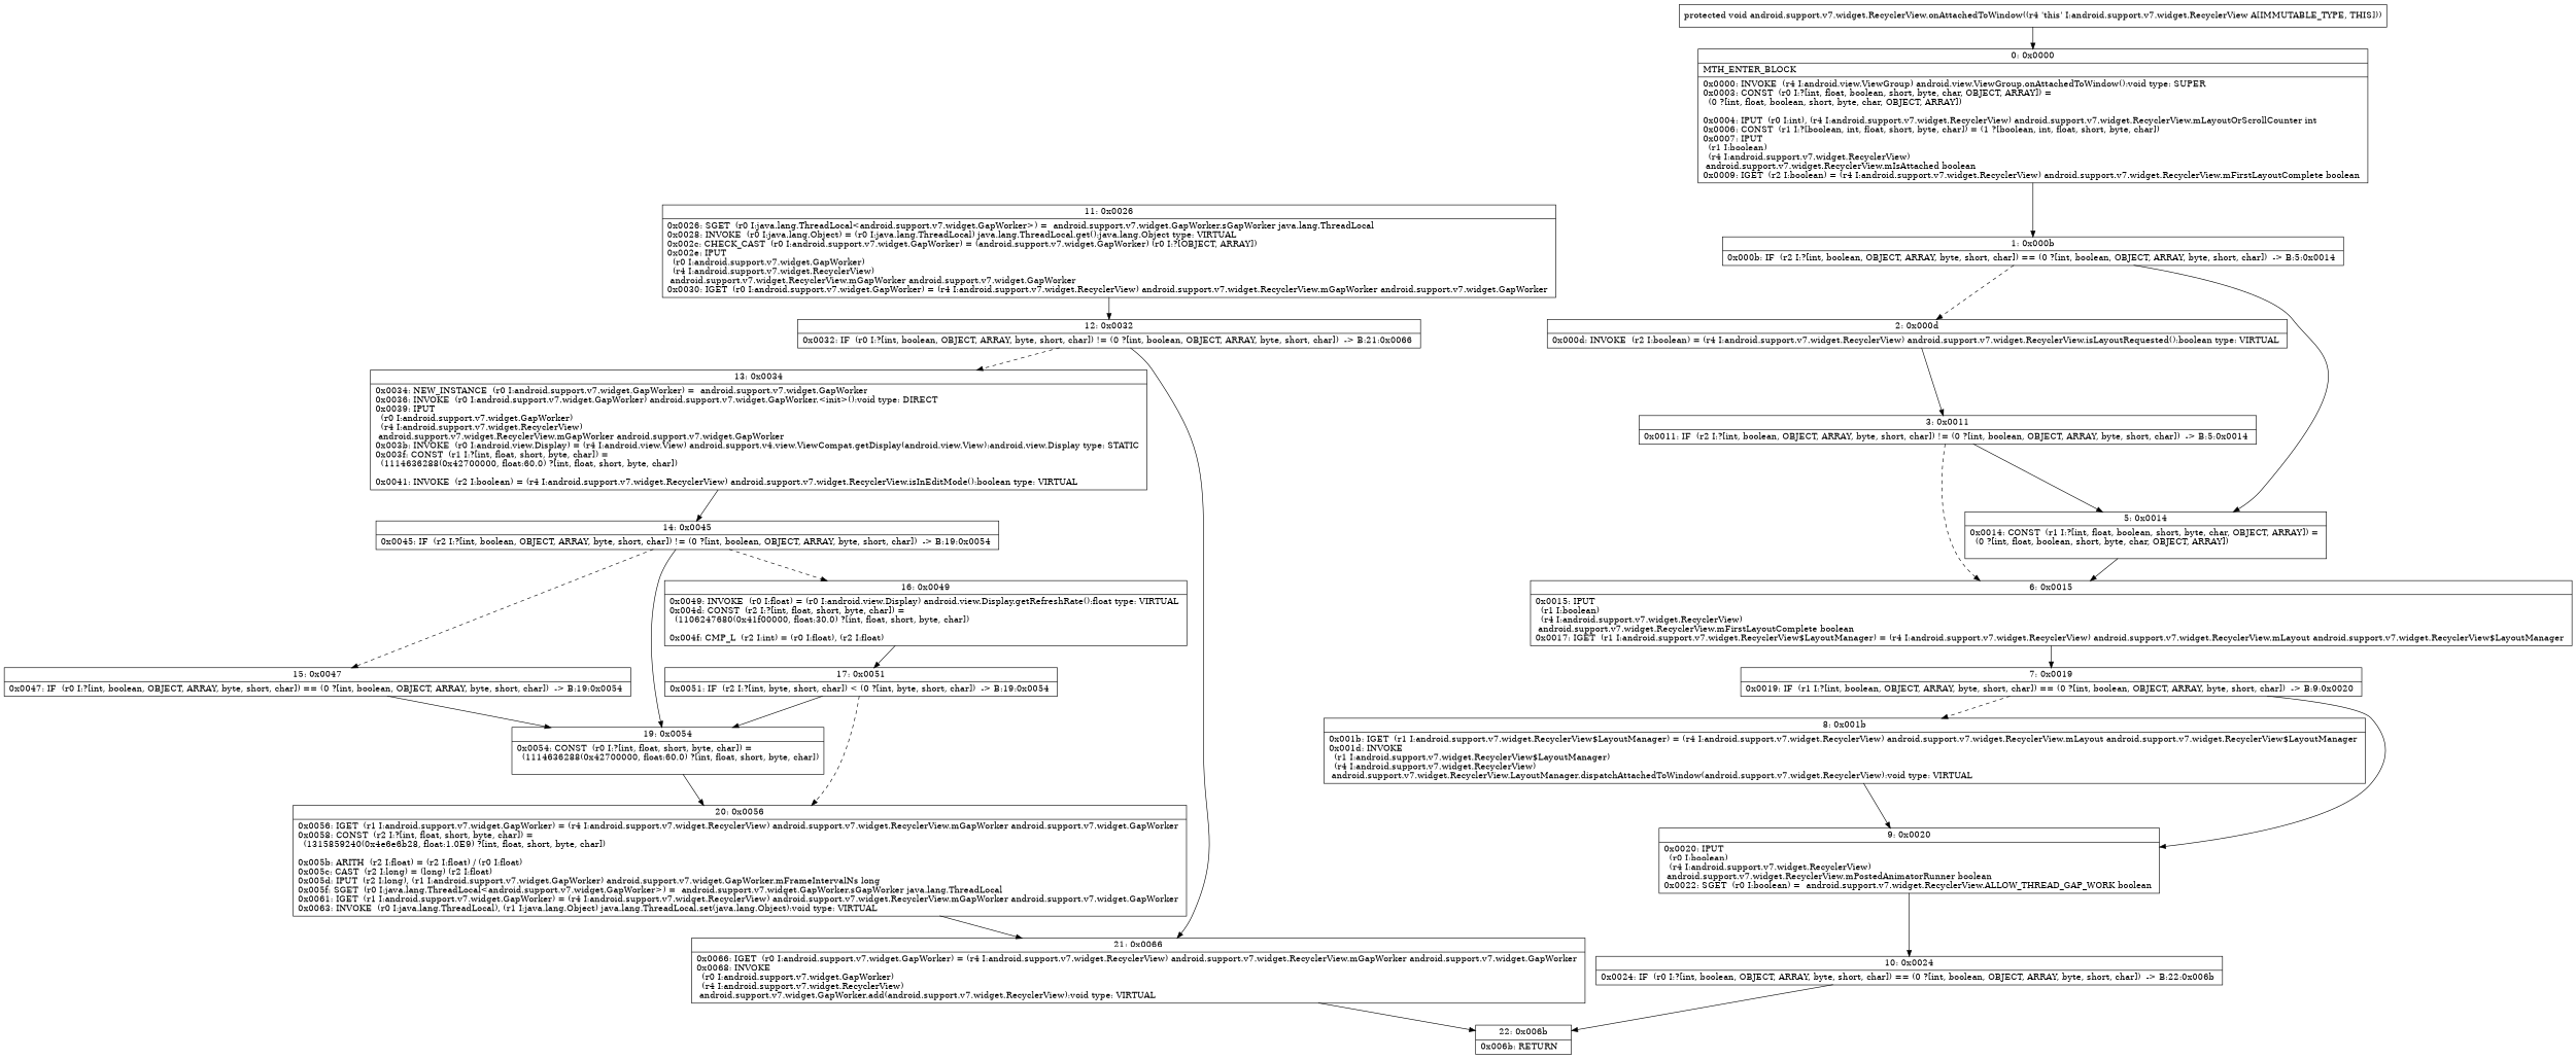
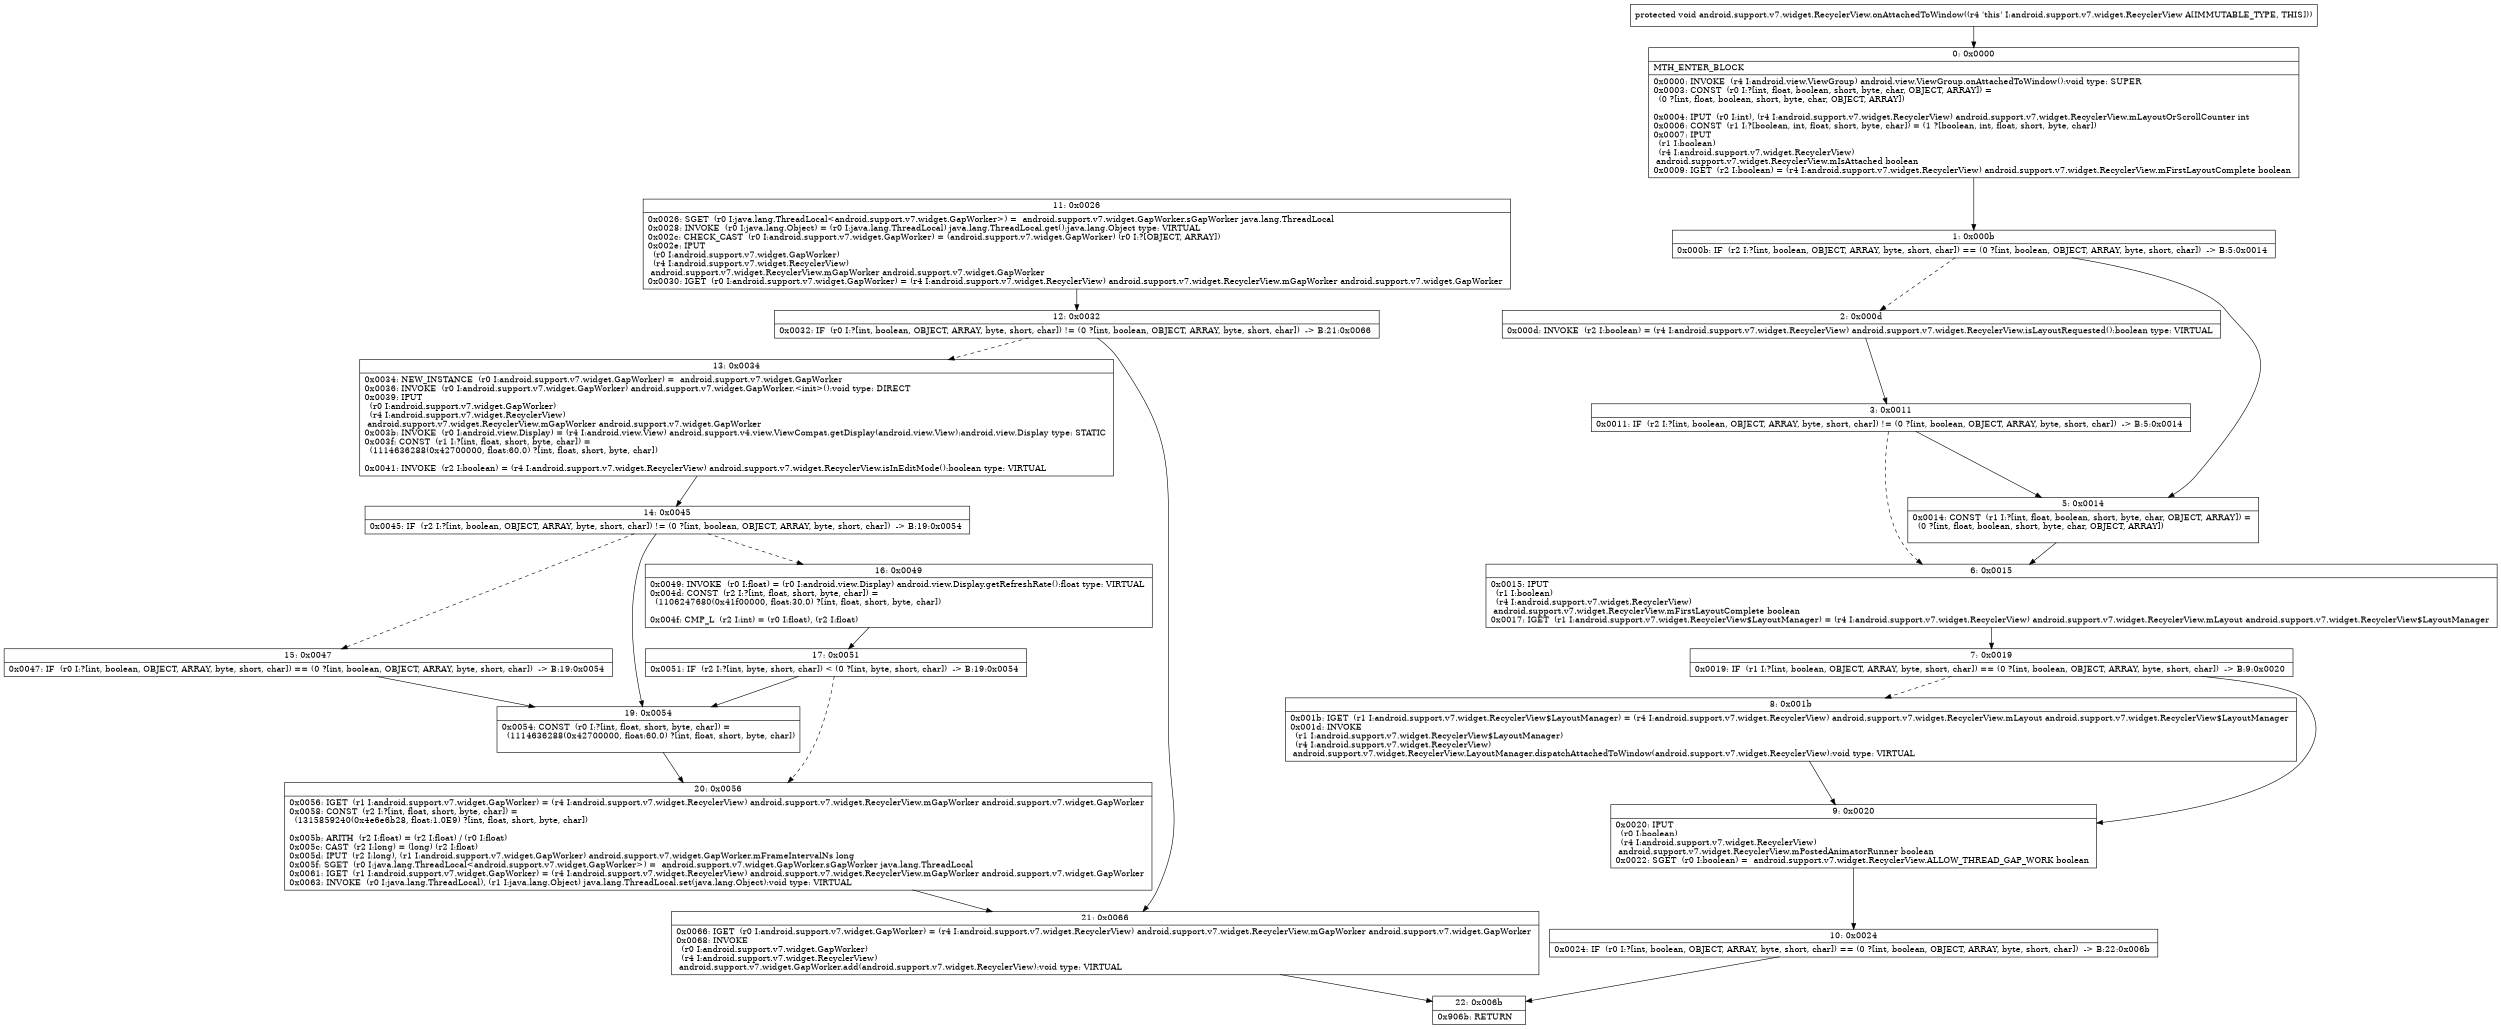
  digraph {
    node [shape=record]
    n1 [label="{0\:\ 0x0000|MTH_ENTER_BLOCK\l|0x0000: INVOKE  (r4 I:android.view.ViewGroup) android.view.ViewGroup.onAttachedToWindow():void type: SUPER \l0x0003: CONST  (r0 I:?[int, float, boolean, short, byte, char, OBJECT, ARRAY]) = \l  (0 ?[int, float, boolean, short, byte, char, OBJECT, ARRAY])\l \l0x0004: IPUT  (r0 I:int), (r4 I:android.support.v7.widget.RecyclerView) android.support.v7.widget.RecyclerView.mLayoutOrScrollCounter int \l0x0006: CONST  (r1 I:?[boolean, int, float, short, byte, char]) = (1 ?[boolean, int, float, short, byte, char]) \l0x0007: IPUT  \l  (r1 I:boolean)\l  (r4 I:android.support.v7.widget.RecyclerView)\l android.support.v7.widget.RecyclerView.mIsAttached boolean \l0x0009: IGET  (r2 I:boolean) = (r4 I:android.support.v7.widget.RecyclerView) android.support.v7.widget.RecyclerView.mFirstLayoutComplete boolean \l}"]
    n2 [label="{1\:\ 0x000b|0x000b: IF  (r2 I:?[int, boolean, OBJECT, ARRAY, byte, short, char]) == (0 ?[int, boolean, OBJECT, ARRAY, byte, short, char])  \-\> B:5:0x0014 \l}"]
    n3 [label="{2\:\ 0x000d|0x000d: INVOKE  (r2 I:boolean) = (r4 I:android.support.v7.widget.RecyclerView) android.support.v7.widget.RecyclerView.isLayoutRequested():boolean type: VIRTUAL \l}"]
    n4 [label="{5\:\ 0x0014|0x0014: CONST  (r1 I:?[int, float, boolean, short, byte, char, OBJECT, ARRAY]) = \l  (0 ?[int, float, boolean, short, byte, char, OBJECT, ARRAY])\l \l}"]
    n5 [label="{3\:\ 0x0011|0x0011: IF  (r2 I:?[int, boolean, OBJECT, ARRAY, byte, short, char]) != (0 ?[int, boolean, OBJECT, ARRAY, byte, short, char])  \-\> B:5:0x0014 \l}"]
    n6 [label="{6\:\ 0x0015|0x0015: IPUT  \l  (r1 I:boolean)\l  (r4 I:android.support.v7.widget.RecyclerView)\l android.support.v7.widget.RecyclerView.mFirstLayoutComplete boolean \l0x0017: IGET  (r1 I:android.support.v7.widget.RecyclerView$LayoutManager) = (r4 I:android.support.v7.widget.RecyclerView) android.support.v7.widget.RecyclerView.mLayout android.support.v7.widget.RecyclerView$LayoutManager \l}"]
    n7 [label="{7\:\ 0x0019|0x0019: IF  (r1 I:?[int, boolean, OBJECT, ARRAY, byte, short, char]) == (0 ?[int, boolean, OBJECT, ARRAY, byte, short, char])  \-\> B:9:0x0020 \l}"]
    n8 [label="{8\:\ 0x001b|0x001b: IGET  (r1 I:android.support.v7.widget.RecyclerView$LayoutManager) = (r4 I:android.support.v7.widget.RecyclerView) android.support.v7.widget.RecyclerView.mLayout android.support.v7.widget.RecyclerView$LayoutManager \l0x001d: INVOKE  \l  (r1 I:android.support.v7.widget.RecyclerView$LayoutManager)\l  (r4 I:android.support.v7.widget.RecyclerView)\l android.support.v7.widget.RecyclerView.LayoutManager.dispatchAttachedToWindow(android.support.v7.widget.RecyclerView):void type: VIRTUAL \l}"]
    n9 [label="{9\:\ 0x0020|0x0020: IPUT  \l  (r0 I:boolean)\l  (r4 I:android.support.v7.widget.RecyclerView)\l android.support.v7.widget.RecyclerView.mPostedAnimatorRunner boolean \l0x0022: SGET  (r0 I:boolean) =  android.support.v7.widget.RecyclerView.ALLOW_THREAD_GAP_WORK boolean \l}"]
    n10 [label="{10\:\ 0x0024|0x0024: IF  (r0 I:?[int, boolean, OBJECT, ARRAY, byte, short, char]) == (0 ?[int, boolean, OBJECT, ARRAY, byte, short, char])  \-\> B:22:0x006b \l}"]
-   n11 [label="{22\:\ 0x006b|0x006b: RETURN   \l}"]
+   n11 [label="{22\:\ 0x006b|0x906b: RETURN   \l}"]
    n12 [label="{11\:\ 0x0026|0x0026: SGET  (r0 I:java.lang.ThreadLocal\<android.support.v7.widget.GapWorker\>) =  android.support.v7.widget.GapWorker.sGapWorker java.lang.ThreadLocal \l0x0028: INVOKE  (r0 I:java.lang.Object) = (r0 I:java.lang.ThreadLocal) java.lang.ThreadLocal.get():java.lang.Object type: VIRTUAL \l0x002c: CHECK_CAST  (r0 I:android.support.v7.widget.GapWorker) = (android.support.v7.widget.GapWorker) (r0 I:?[OBJECT, ARRAY]) \l0x002e: IPUT  \l  (r0 I:android.support.v7.widget.GapWorker)\l  (r4 I:android.support.v7.widget.RecyclerView)\l android.support.v7.widget.RecyclerView.mGapWorker android.support.v7.widget.GapWorker \l0x0030: IGET  (r0 I:android.support.v7.widget.GapWorker) = (r4 I:android.support.v7.widget.RecyclerView) android.support.v7.widget.RecyclerView.mGapWorker android.support.v7.widget.GapWorker \l}"]
    n13 [label="{12\:\ 0x0032|0x0032: IF  (r0 I:?[int, boolean, OBJECT, ARRAY, byte, short, char]) != (0 ?[int, boolean, OBJECT, ARRAY, byte, short, char])  \-\> B:21:0x0066 \l}"]
    n14 [label="{13\:\ 0x0034|0x0034: NEW_INSTANCE  (r0 I:android.support.v7.widget.GapWorker) =  android.support.v7.widget.GapWorker \l0x0036: INVOKE  (r0 I:android.support.v7.widget.GapWorker) android.support.v7.widget.GapWorker.\<init\>():void type: DIRECT \l0x0039: IPUT  \l  (r0 I:android.support.v7.widget.GapWorker)\l  (r4 I:android.support.v7.widget.RecyclerView)\l android.support.v7.widget.RecyclerView.mGapWorker android.support.v7.widget.GapWorker \l0x003b: INVOKE  (r0 I:android.view.Display) = (r4 I:android.view.View) android.support.v4.view.ViewCompat.getDisplay(android.view.View):android.view.Display type: STATIC \l0x003f: CONST  (r1 I:?[int, float, short, byte, char]) = \l  (1114636288(0x42700000, float:60.0) ?[int, float, short, byte, char])\l \l0x0041: INVOKE  (r2 I:boolean) = (r4 I:android.support.v7.widget.RecyclerView) android.support.v7.widget.RecyclerView.isInEditMode():boolean type: VIRTUAL \l}"]
    n15 [label="{21\:\ 0x0066|0x0066: IGET  (r0 I:android.support.v7.widget.GapWorker) = (r4 I:android.support.v7.widget.RecyclerView) android.support.v7.widget.RecyclerView.mGapWorker android.support.v7.widget.GapWorker \l0x0068: INVOKE  \l  (r0 I:android.support.v7.widget.GapWorker)\l  (r4 I:android.support.v7.widget.RecyclerView)\l android.support.v7.widget.GapWorker.add(android.support.v7.widget.RecyclerView):void type: VIRTUAL \l}"]
    n16 [label="{14\:\ 0x0045|0x0045: IF  (r2 I:?[int, boolean, OBJECT, ARRAY, byte, short, char]) != (0 ?[int, boolean, OBJECT, ARRAY, byte, short, char])  \-\> B:19:0x0054 \l}"]
    n17 [label="{15\:\ 0x0047|0x0047: IF  (r0 I:?[int, boolean, OBJECT, ARRAY, byte, short, char]) == (0 ?[int, boolean, OBJECT, ARRAY, byte, short, char])  \-\> B:19:0x0054 \l}"]
    n18 [label="{19\:\ 0x0054|0x0054: CONST  (r0 I:?[int, float, short, byte, char]) = \l  (1114636288(0x42700000, float:60.0) ?[int, float, short, byte, char])\l \l}"]
    n19 [label="{16\:\ 0x0049|0x0049: INVOKE  (r0 I:float) = (r0 I:android.view.Display) android.view.Display.getRefreshRate():float type: VIRTUAL \l0x004d: CONST  (r2 I:?[int, float, short, byte, char]) = \l  (1106247680(0x41f00000, float:30.0) ?[int, float, short, byte, char])\l \l0x004f: CMP_L  (r2 I:int) = (r0 I:float), (r2 I:float) \l}"]
    n20 [label="{20\:\ 0x0056|0x0056: IGET  (r1 I:android.support.v7.widget.GapWorker) = (r4 I:android.support.v7.widget.RecyclerView) android.support.v7.widget.RecyclerView.mGapWorker android.support.v7.widget.GapWorker \l0x0058: CONST  (r2 I:?[int, float, short, byte, char]) = \l  (1315859240(0x4e6e6b28, float:1.0E9) ?[int, float, short, byte, char])\l \l0x005b: ARITH  (r2 I:float) = (r2 I:float) \/ (r0 I:float) \l0x005c: CAST  (r2 I:long) = (long) (r2 I:float) \l0x005d: IPUT  (r2 I:long), (r1 I:android.support.v7.widget.GapWorker) android.support.v7.widget.GapWorker.mFrameIntervalNs long \l0x005f: SGET  (r0 I:java.lang.ThreadLocal\<android.support.v7.widget.GapWorker\>) =  android.support.v7.widget.GapWorker.sGapWorker java.lang.ThreadLocal \l0x0061: IGET  (r1 I:android.support.v7.widget.GapWorker) = (r4 I:android.support.v7.widget.RecyclerView) android.support.v7.widget.RecyclerView.mGapWorker android.support.v7.widget.GapWorker \l0x0063: INVOKE  (r0 I:java.lang.ThreadLocal), (r1 I:java.lang.Object) java.lang.ThreadLocal.set(java.lang.Object):void type: VIRTUAL \l}"]
    n21 [label="{17\:\ 0x0051|0x0051: IF  (r2 I:?[int, byte, short, char]) \< (0 ?[int, byte, short, char])  \-\> B:19:0x0054 \l}"]
    n22 [label="{protected void android.support.v7.widget.RecyclerView.onAttachedToWindow((r4 'this' I:android.support.v7.widget.RecyclerView A[IMMUTABLE_TYPE, THIS])) }"]
    n1 -> n2
    n2 -> n3 [style=dashed]
    n2 -> n4
    n3 -> n5
    n4 -> n6
    n5 -> n4
    n5 -> n6 [style=dashed]
    n6 -> n7
    n7 -> n8 [style=dashed]
    n7 -> n9
    n8 -> n9
    n9 -> n10
    n10 -> n11
    n12 -> n13
    n13 -> n14 [style=dashed]
    n13 -> n15
    n14 -> n16
    n15 -> n11
    n16 -> n17 [style=dashed]
    n16 -> n18
    n16 -> n19 [style=dashed]
    n17 -> n18
    n18 -> n20
    n19 -> n21
    n20 -> n15
    n21 -> n18
    n21 -> n20 [style=dashed]
    n22 -> n1
  }
